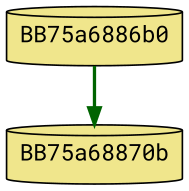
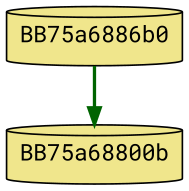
  digraph {
    splines=ortho
    fontname="Roboto Mono"
    node [shape=cylinder style=filled fillcolor=khaki fontname="Roboto Mono"]
    BB75a6886b0
-   BB75a68870b
+   BB75a68870b [label=BB75a68800b]
    BB75a6886b0 -> BB75a68870b [color=darkgreen style=bold fontname="Roboto Mono"]
  }
